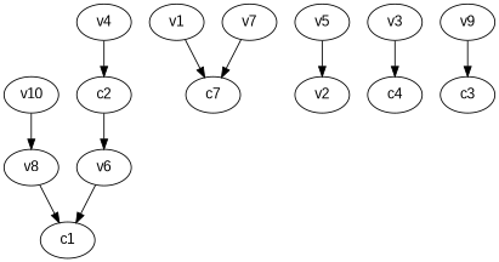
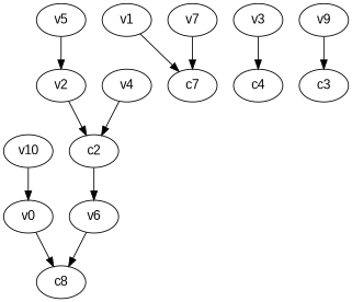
  strict digraph {
    fontname="Liberation Sans"
    node [fontname="Liberation Sans"]
    edge [fontname="Liberation Sans" weight=1]
    c2
    v6
-   c1
+   c1 [label=c8]
    n4 [label=c7]
    v1
    v2
    v3
    c4
    v4
    v5
    v7
-   v8
+   v8 [label=v0]
    v9
    c3
    v10
    c2 -> v6
    v6 -> c1
    v1 -> n4
+   v2 -> c2
    v3 -> c4
    v4 -> c2
    v5 -> v2
    v7 -> n4
    v8 -> c1
    v9 -> c3
    v10 -> v8
  }
